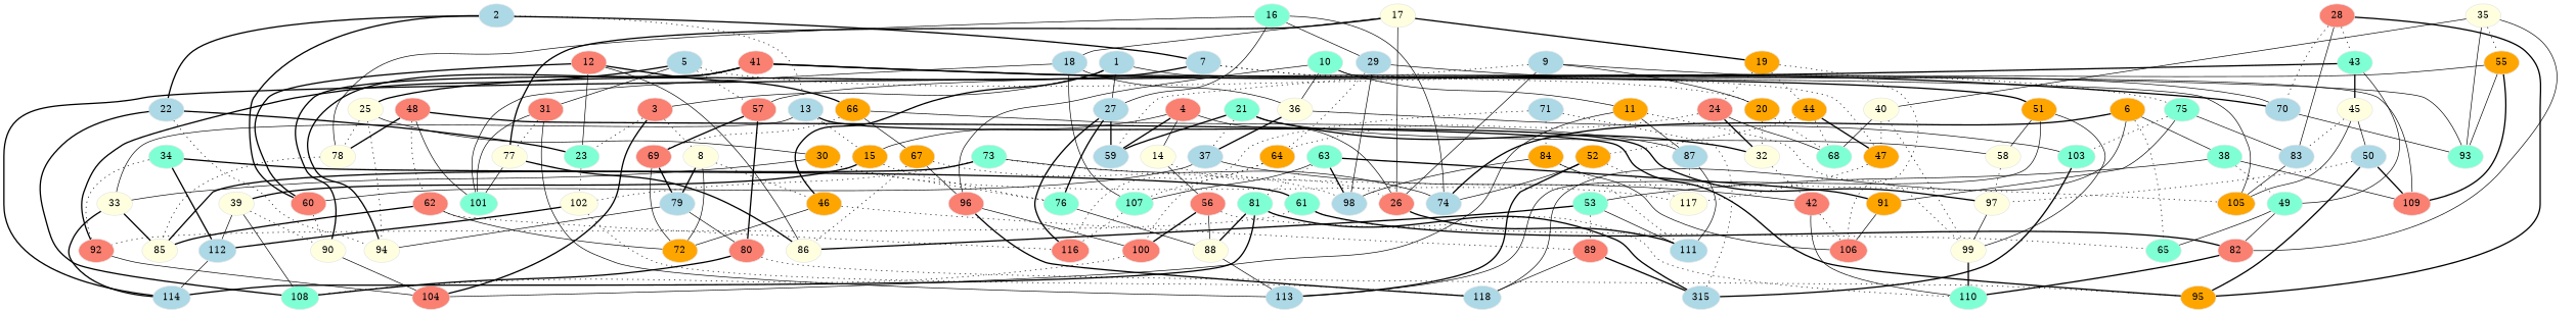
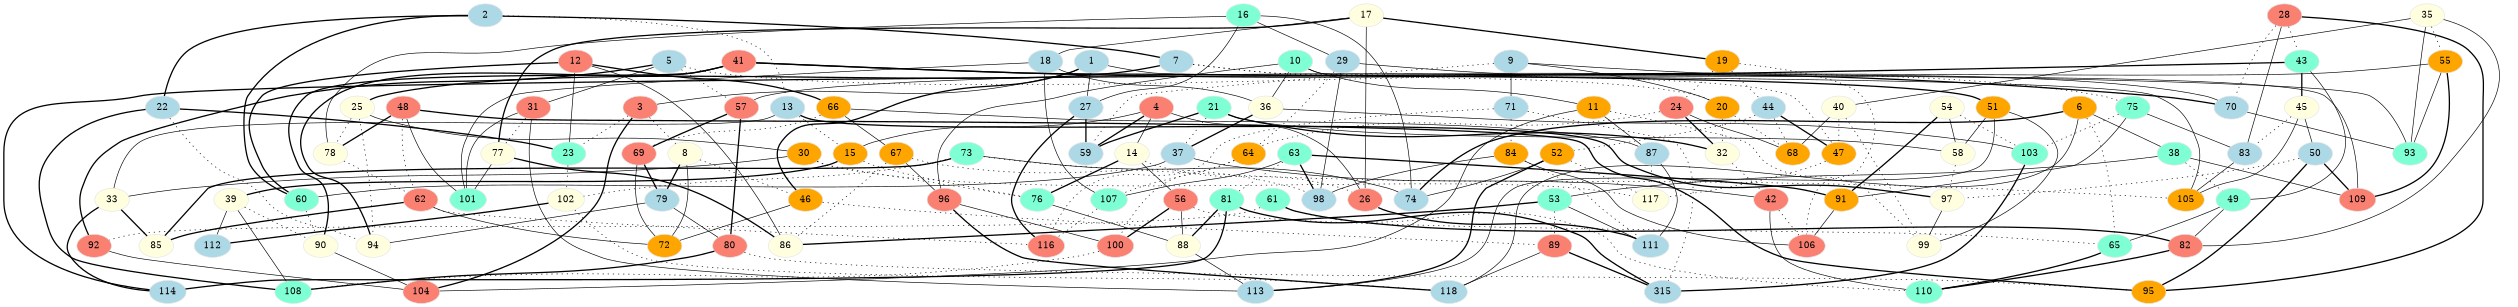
  graph {
    node [color=gray90 fillcolor=lightblue style=filled]
    edge [style=solid]
    3 [fillcolor=salmon]
    1
    27
    46 [fillcolor=orange]
    105 [fillcolor=orange]
    8 [fillcolor=lightyellow]
    23 [fillcolor=aquamarine]
    104 [fillcolor=salmon]
    59
    116 [fillcolor=salmon]
    72 [fillcolor=orange]
    89 [fillcolor=salmon]
    2
    7
    13
    22
-   60 [fillcolor=salmon]
+   60 [fillcolor=aquamarine]
    20 [fillcolor=orange]
    25 [fillcolor=lightyellow]
    47 [fillcolor=orange]
    15 [fillcolor=orange]
    33 [fillcolor=lightyellow]
    97 [fillcolor=lightyellow]
    94 [fillcolor=lightyellow]
    108 [fillcolor=aquamarine]
    90 [fillcolor=lightyellow]
    79
    102 [fillcolor=lightyellow]
    4 [fillcolor=salmon]
    14 [fillcolor=lightyellow]
    26 [fillcolor=salmon]
    56 [fillcolor=salmon]
    76 [fillcolor=aquamarine]
    39 [fillcolor=lightyellow]
    111
    31 [fillcolor=salmon]
    5
    57 [fillcolor=salmon]
    75 [fillcolor=aquamarine]
    92 [fillcolor=salmon]
    77 [fillcolor=lightyellow]
    101 [fillcolor=aquamarine]
    113
    69 [fillcolor=salmon]
    80 [fillcolor=salmon]
    83
    103 [fillcolor=aquamarine]
    91 [fillcolor=orange]
    6 [fillcolor=orange]
    38 [fillcolor=aquamarine]
    65 [fillcolor=aquamarine]
    74
    118
    109 [fillcolor=salmon]
    49 [fillcolor=aquamarine]
    53 [fillcolor=aquamarine]
    110 [fillcolor=aquamarine]
    32 [fillcolor=lightyellow]
-   68 [fillcolor=aquamarine]
+   68 [fillcolor=orange]
    78 [fillcolor=lightyellow]
    30 [fillcolor=orange]
    117 [fillcolor=lightyellow]
    9
    71
    93 [fillcolor=aquamarine]
    84 [fillcolor=orange]
    n67 [label=315]
    10 [fillcolor=aquamarine]
    11 [fillcolor=orange]
    36 [fillcolor=lightyellow]
    96 [fillcolor=salmon]
    87
    99 [fillcolor=lightyellow]
    37
    100 [fillcolor=salmon]
    12 [fillcolor=salmon]
    66 [fillcolor=orange]
    86 [fillcolor=lightyellow]
    67 [fillcolor=orange]
    85 [fillcolor=lightyellow]
    114
    88 [fillcolor=lightyellow]
    112
    16 [fillcolor=aquamarine]
    29
    64 [fillcolor=orange]
    70
    98
    17 [fillcolor=lightyellow]
    18
    19 [fillcolor=orange]
    107 [fillcolor=aquamarine]
    24 [fillcolor=salmon]
-   44 [fillcolor=orange]
+   44
    106 [fillcolor=salmon]
    52 [fillcolor=orange]
    42 [fillcolor=salmon]
    21 [fillcolor=aquamarine]
    58 [fillcolor=lightyellow]
    28 [fillcolor=salmon]
    43 [fillcolor=aquamarine]
    95 [fillcolor=orange]
    45 [fillcolor=lightyellow]
-   34 [fillcolor=aquamarine]
    61 [fillcolor=aquamarine]
+   54 [fillcolor=lightyellow]
    82 [fillcolor=salmon]
    35 [fillcolor=lightyellow]
    40 [fillcolor=lightyellow]
    55 [fillcolor=orange]
    41 [fillcolor=salmon]
    51 [fillcolor=orange]
    50
    48 [fillcolor=salmon]
    62 [fillcolor=salmon]
    63 [fillcolor=aquamarine]
    81 [fillcolor=aquamarine]
    73 [fillcolor=aquamarine]
    3 -- 8 [style=dotted]
    3 -- 23 [style=dotted]
    3 -- 104 [style=bold]
    1 -- 3
    1 -- 27
    1 -- 46 [style=bold]
    1 -- 105
    27 -- 59 [style=bold]
    27 -- 116 [style=bold]
    46 -- 72
    46 -- 89 [style=dotted]
    8 -- 46 [style=dotted]
    8 -- 72
    8 -- 79 [style=bold]
    23 -- 102 [style=dotted]
    89 -- 118
    89 -- n67 [style=bold]
    2 -- 7 [style=bold]
    2 -- 13 [style=dotted]
    2 -- 22 [style=bold]
    2 -- 60 [style=bold]
    7 -- 20 [style=dotted]
    7 -- 25 [style=bold]
    7 -- 47 [style=dotted]
    13 -- 15 [style=dotted]
    13 -- 33
    13 -- 97 [style=bold]
    22 -- 23 [style=bold]
    22 -- 94 [style=dotted]
    22 -- 108 [style=bold]
    60 -- 90 [style=dotted]
    20 -- 32 [style=dotted]
    20 -- 68 [style=dotted]
    25 -- 94 [style=dotted]
    25 -- 78 [style=dotted]
    25 -- 30
    47 -- 117 [style=dotted]
    15 -- 76 [style=dotted]
    15 -- 39 [style=bold]
    33 -- 85 [style=bold]
    33 -- 114 [style=bold]
    97 -- 99
    90 -- 104
    79 -- 94
    79 -- 80
    102 -- 118 [style=dotted]
    102 -- 112 [style=bold]
    4 -- 59 [style=bold]
    4 -- 15
    4 -- 14
    4 -- 26
    14 -- 26 [style=dotted]
    14 -- 56
-   27 -- 76 [style=bold]
+   14 -- 76 [style=bold]
    26 -- 111 [style=bold]
    56 -- 65 [style=dotted]
    56 -- 100 [style=bold]
    56 -- 88
    76 -- 88
    39 -- 108
    39 -- 90 [style=dotted]
    39 -- 112
    31 -- 77 [style=dotted]
    31 -- 101
    31 -- 113
    5 -- 31
    5 -- 57 [style=dotted]
    5 -- 75 [style=dotted]
    5 -- 92 [style=bold]
    57 -- 69 [style=bold]
    57 -- 80 [style=bold]
    75 -- 83
    75 -- 103 [style=dotted]
    75 -- 91
    92 -- 104
    77 -- 101
    77 -- 86 [style=bold]
    69 -- 72
    69 -- 79 [style=bold]
    80 -- 108 [style=bold]
    80 -- 95 [style=dotted]
    83 -- 105
    103 -- n67 [style=bold]
    91 -- 106
    6 -- 38
    6 -- 65 [style=dotted]
    6 -- 74 [style=bold]
    6 -- 118
    38 -- 109
    38 -- 49 [style=dotted]
    38 -- 53
-   99 -- 110 [style=bold]
+   65 -- 110 [style=bold]
    49 -- 65
    49 -- 82
    53 -- 89 [style=dotted]
    53 -- 111
    53 -- 86 [style=bold]
    32 -- 42 [style=dotted]
-   78 -- 85 [style=dotted]
+   78 -- 62 [style=dotted]
    30 -- 33
    30 -- 76 [style=dotted]
    30 -- 117 [style=dotted]
    9 -- 59 [style=dotted]
    9 -- 20
-   9 -- 26
+   9 -- 71
    9 -- 93
    71 -- 116 [style=dotted]
    71 -- 84 [style=dotted]
    71 -- n67 [style=dotted]
    84 -- 111 [style=dotted]
    84 -- 98
    84 -- 106
    10 -- 109
    10 -- 11
    10 -- 36
    10 -- 96
    11 -- 104
    11 -- 87
    11 -- 99 [style=dotted]
    36 -- 103
    36 -- 37 [style=bold]
    96 -- 118 [style=bold]
    96 -- 100
    87 -- 111
    87 -- 117 [style=dotted]
    37 -- 60
    37 -- 42
    100 -- 108 [style=dotted]
    12 -- 23
    12 -- 60 [style=bold]
    12 -- 66 [style=bold]
    12 -- 86
    66 -- 69 [style=dotted]
    66 -- 87
    66 -- 67
    67 -- 96
    67 -- 86 [style=dotted]
    67 -- 98 [style=dotted]
    88 -- 113
-   112 -- 114
    16 -- 27
    16 -- 74
    16 -- 78
    16 -- 29
    29 -- 64 [style=dotted]
    29 -- 70
    29 -- 98
    64 -- 100 [style=dotted]
    64 -- 107 [style=dotted]
    70 -- 93
    17 -- 26
    17 -- 77 [style=bold]
    17 -- 18
    17 -- 19 [style=bold]
    18 -- 101
    18 -- 36
    18 -- 107
    19 -- 24 [style=dotted]
    19 -- 44 [style=dotted]
    19 -- 106 [style=dotted]
    107 -- 116 [style=dotted]
    24 -- 32 [style=bold]
    24 -- 68
    24 -- 64 [style=dotted]
    44 -- 47 [style=bold]
    44 -- 68 [style=dotted]
    44 -- 52 [style=dotted]
    52 -- 113 [style=bold]
    52 -- 74
    52 -- 117 [style=dotted]
    42 -- 110
    42 -- 106 [style=dotted]
    21 -- 59 [style=bold]
    21 -- 32 [style=bold]
    21 -- 37 [style=dotted]
    21 -- 58
    58 -- 97 [style=dotted]
    28 -- 83
    28 -- 70 [style=dotted]
    28 -- 43 [style=dotted]
    28 -- 95 [style=bold]
    43 -- 49
    43 -- 114 [style=bold]
    43 -- 45 [style=bold]
    45 -- 105
    45 -- 83 [style=dotted]
    45 -- 50
-   34 -- 92 [style=dotted]
-   34 -- 112 [style=bold]
-   34 -- 61 [style=bold]
    61 -- 92 [style=dotted]
    61 -- 110 [style=dotted]
    61 -- 82 [style=bold]
+   54 -- 103 [style=dotted]
+   54 -- 91 [style=bold]
+   54 -- 58
    82 -- 110 [style=bold]
    35 -- 93
    35 -- 82
    35 -- 40
    35 -- 55 [style=dotted]
    40 -- 47 [style=dotted]
    40 -- 68
    40 -- 99 [style=dotted]
    55 -- 57
    55 -- 109 [style=bold]
    55 -- 93
    41 -- 94 [style=bold]
    41 -- 90 [style=bold]
    41 -- 70 [style=bold]
    41 -- 51 [style=bold]
    51 -- 113
    51 -- 99
    51 -- 58
    50 -- 97 [style=dotted]
    50 -- 109 [style=bold]
    50 -- 95 [style=bold]
    48 -- 101
    48 -- 78 [style=bold]
    48 -- 95 [style=bold]
    48 -- 62 [style=dotted]
    62 -- 116 [style=dotted]
    62 -- 72
    62 -- 85 [style=bold]
    63 -- 91 [style=bold]
    63 -- 98 [style=bold]
    63 -- 107
    63 -- 81 [style=dotted]
    81 -- n67 [style=bold]
    81 -- 114 [style=bold]
    81 -- 88 [style=bold]
    73 -- 105 [style=dotted]
    73 -- 102 [style=dotted]
    73 -- 74
    73 -- 85 [style=bold]
  }
